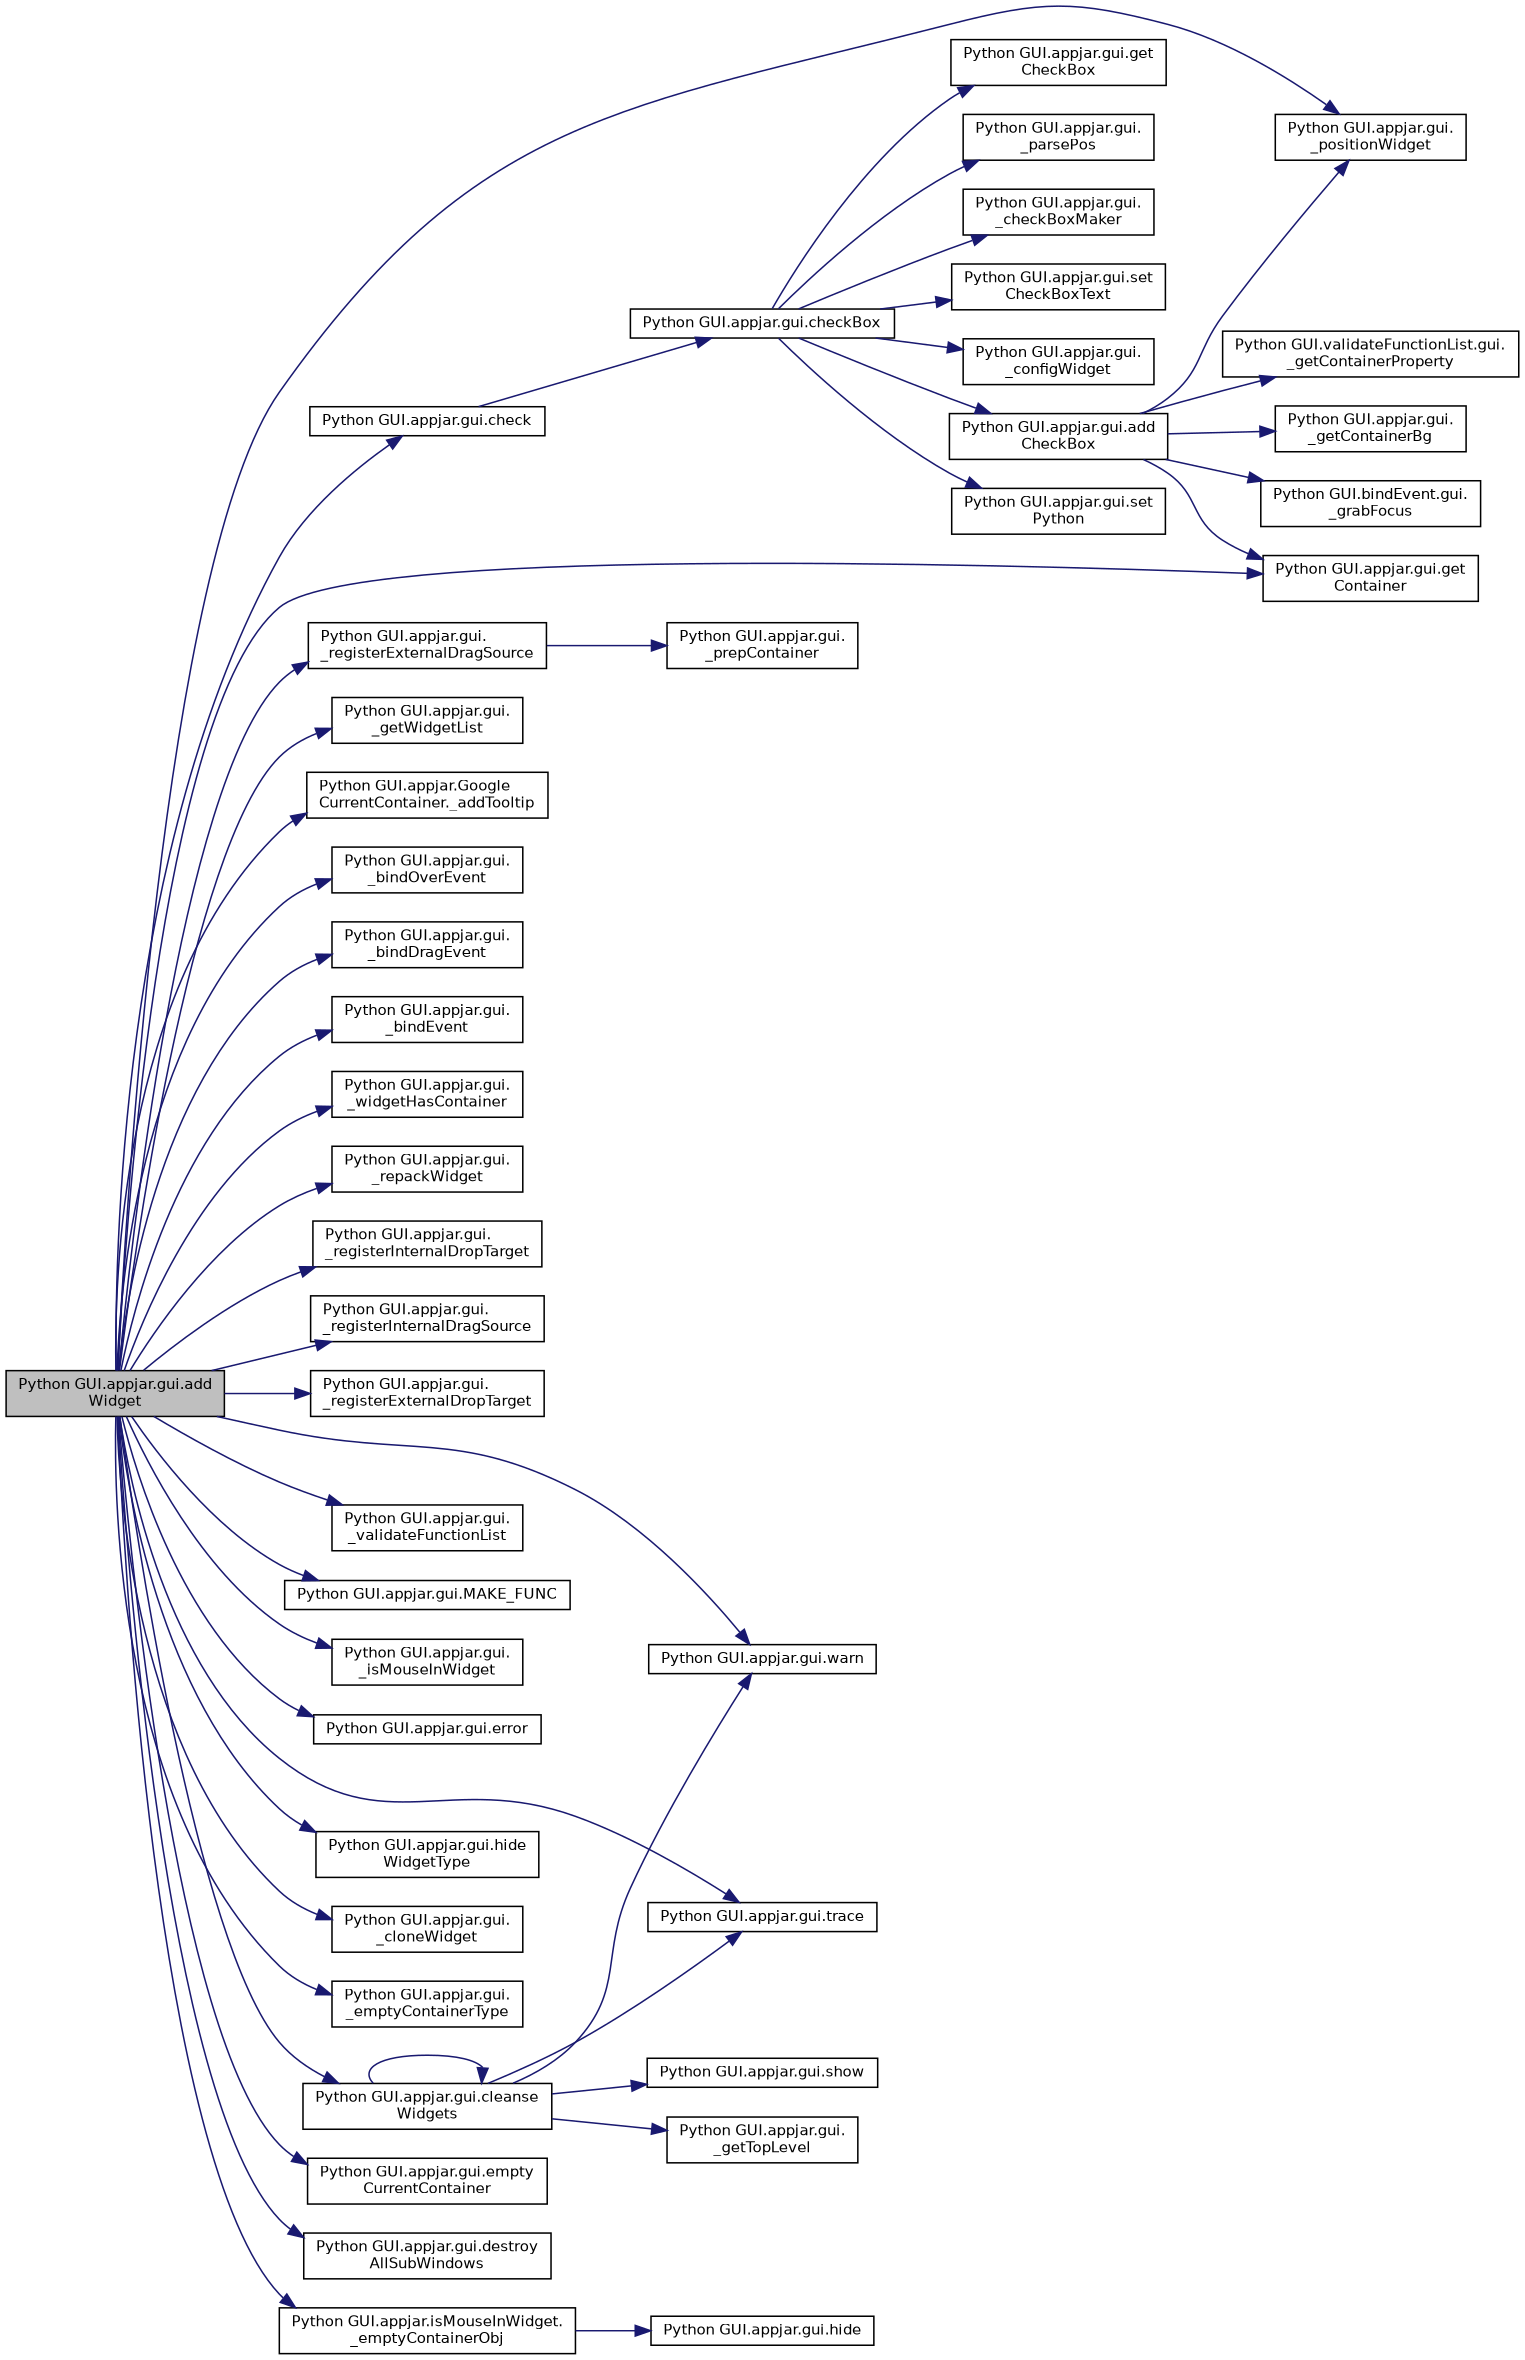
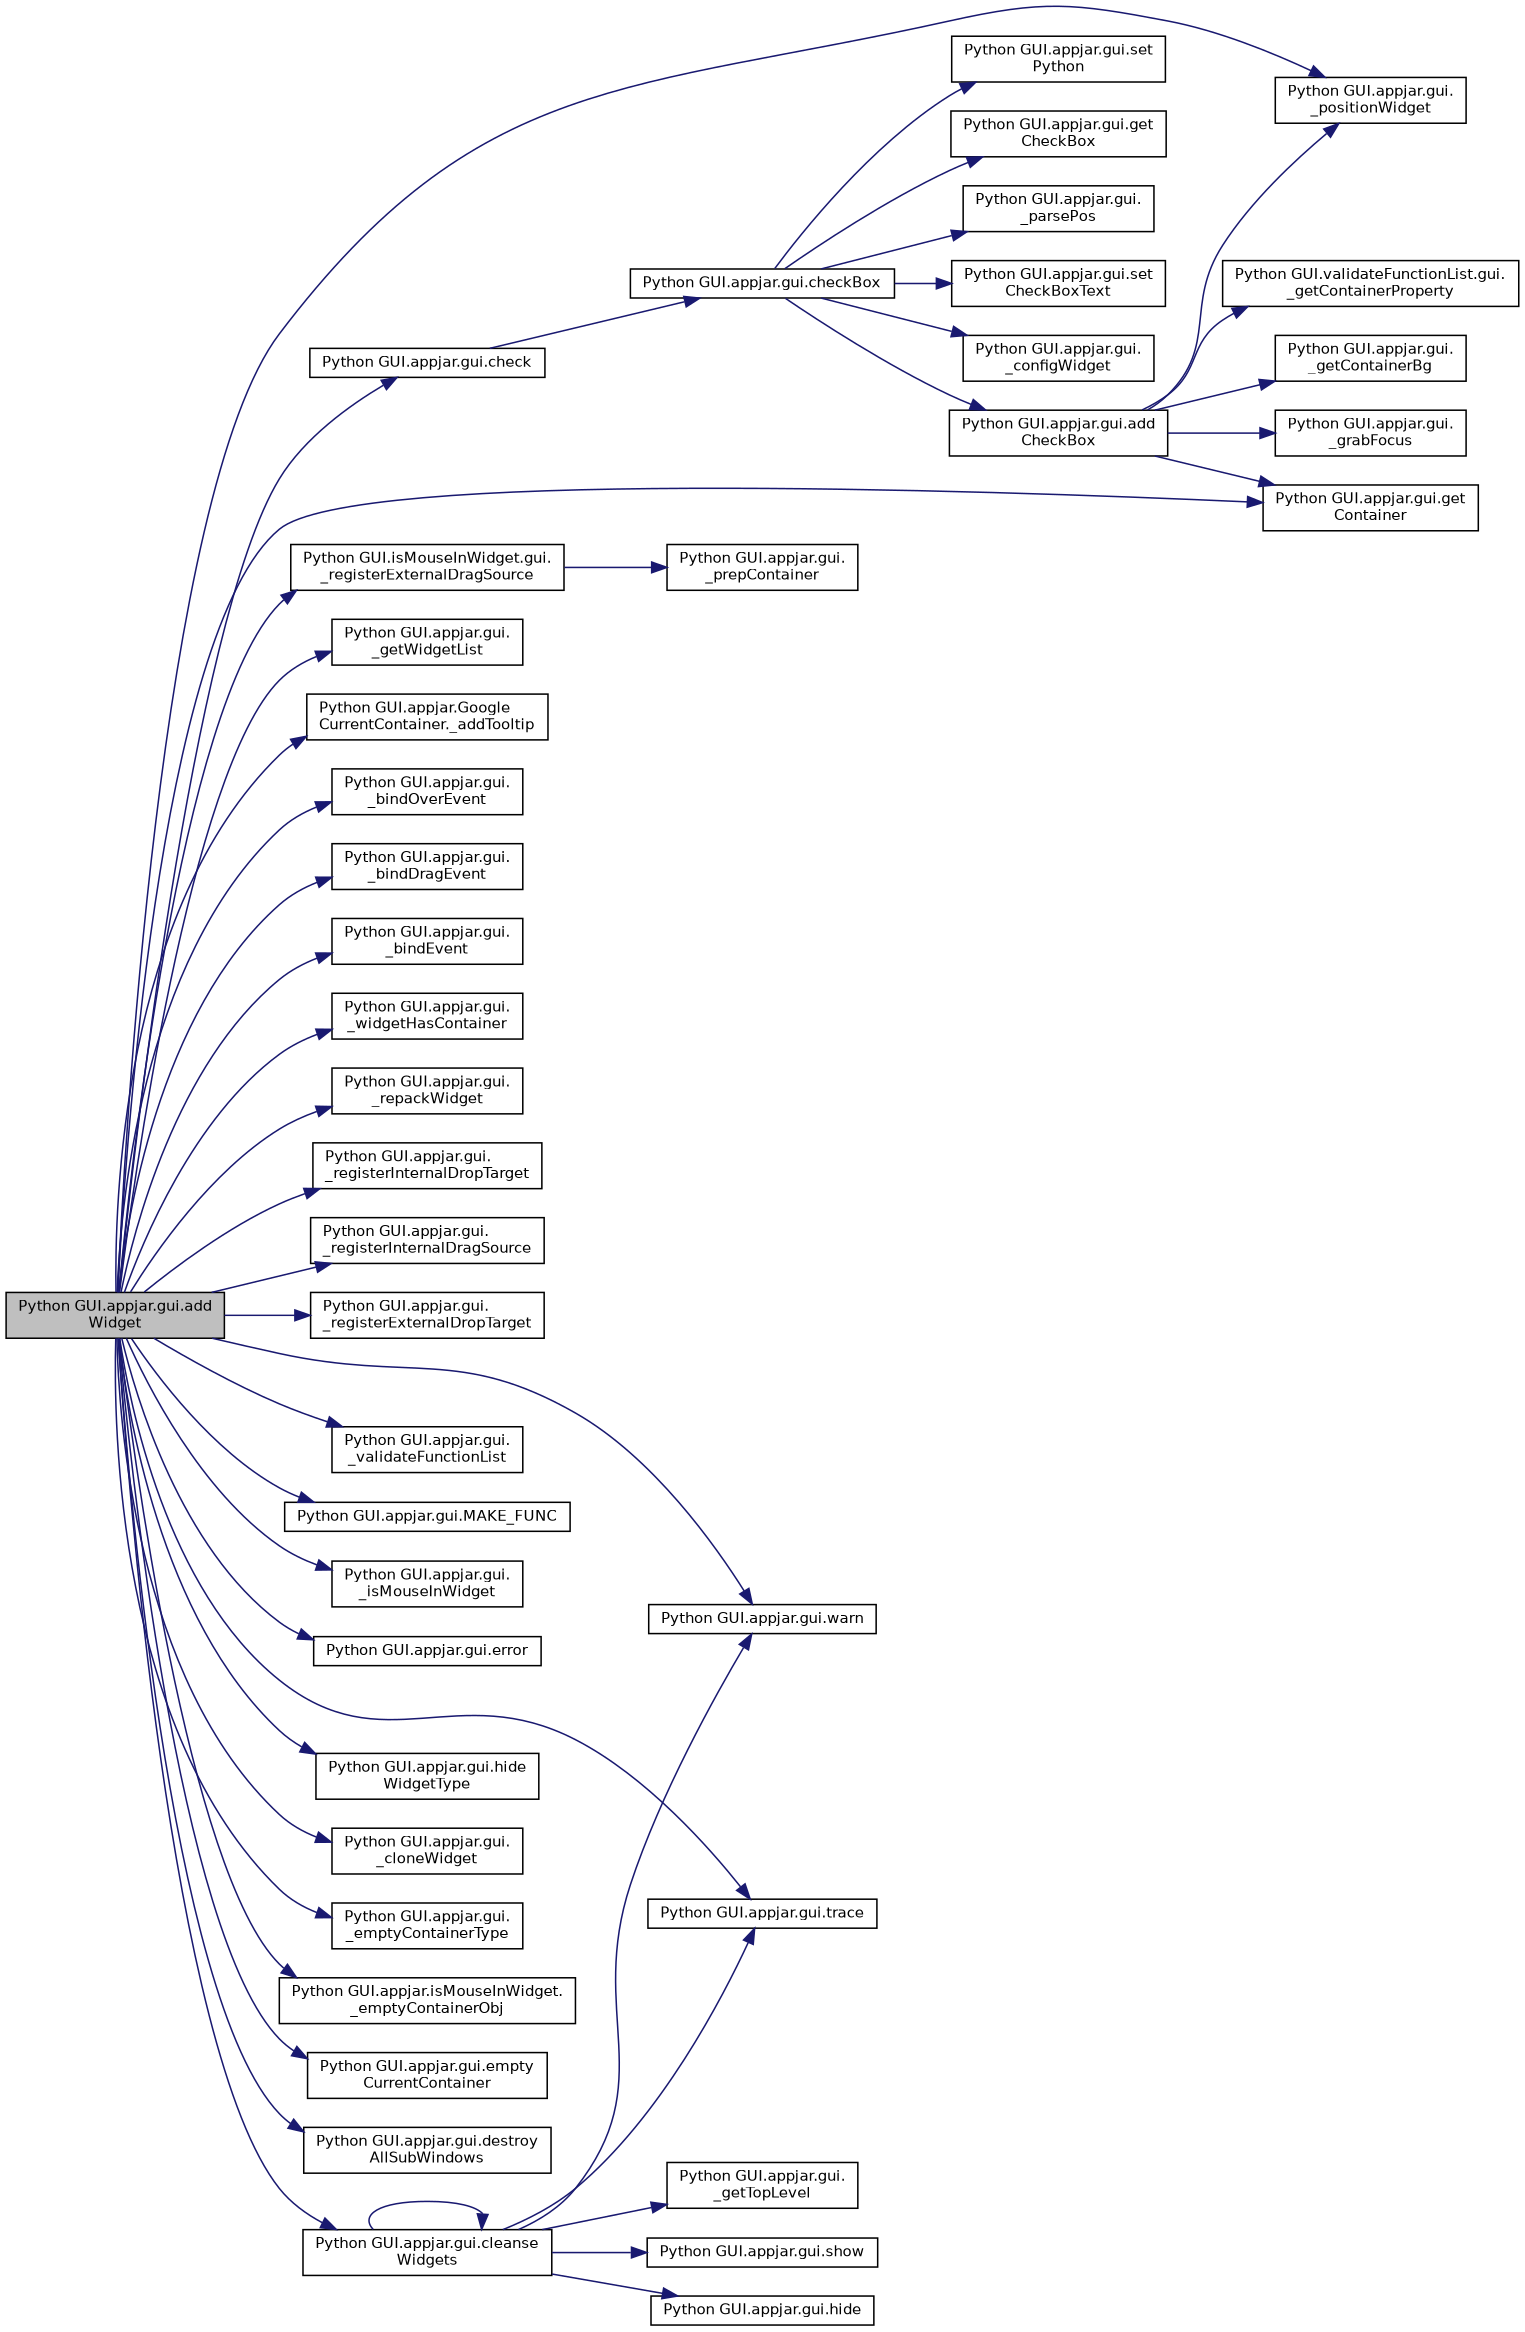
  digraph {
    rankdir=LR
    node [color=black fillcolor=white fontname=Helvetica fontsize=10 shape=record style=filled]
    edge [color=midnightblue fontname=Helvetica fontsize=10 labelfontname=Helvetica labelfontsize=10 style=solid]
    n1 [fillcolor=grey75 fontcolor=black height=0.2 label="Python GUI.appjar.gui.add\lWidget" width=0.4]
    n2 [height=0.2 label="Python GUI.appjar.gui.\l_positionWidget" width=0.4]
    n3 [height=0.2 label="Python GUI.appjar.gui.check" width=0.4]
    n4 [height=0.2 label="Python GUI.appjar.gui.get\lContainer" width=0.4]
    n5 [height=0.2 label="Python GUI.appjar.gui.warn" width=0.4]
    n6 [height=0.2 label="Python GUI.appjar.gui.\l_getWidgetList" width=0.4]
    n7 [height=0.2 label="Python GUI.appjar.Google\lCurrentContainer._addTooltip" width=0.4]
    n8 [height=0.2 label="Python GUI.appjar.gui.\l_bindOverEvent" width=0.4]
    n9 [height=0.2 label="Python GUI.appjar.gui.\l_bindDragEvent" width=0.4]
    n10 [height=0.2 label="Python GUI.appjar.gui.\l_bindEvent" width=0.4]
    n11 [height=0.2 label="Python GUI.appjar.gui.\l_widgetHasContainer" width=0.4]
    n12 [height=0.2 label="Python GUI.appjar.gui.\l_repackWidget" width=0.4]
    n13 [height=0.2 label="Python GUI.appjar.gui.\l_registerInternalDropTarget" width=0.4]
    n14 [height=0.2 label="Python GUI.appjar.gui.\l_registerInternalDragSource" width=0.4]
    n15 [height=0.2 label="Python GUI.appjar.gui.\l_registerExternalDropTarget" width=0.4]
-   n16 [height=0.2 label="Python GUI.appjar.gui.\l_registerExternalDragSource" width=0.4]
+   n16 [height=0.2 label="Python GUI.isMouseInWidget.gui.\l_registerExternalDragSource" width=0.4]
    n17 [height=0.2 label="Python GUI.appjar.gui.\l_validateFunctionList" width=0.4]
    n18 [height=0.2 label="Python GUI.appjar.gui.MAKE_FUNC" width=0.4]
    n19 [height=0.2 label="Python GUI.appjar.gui.\l_isMouseInWidget" width=0.4]
    n20 [height=0.2 label="Python GUI.appjar.gui.error" width=0.4]
    n21 [height=0.2 label="Python GUI.appjar.gui.trace" width=0.4]
    n22 [height=0.2 label="Python GUI.appjar.gui.hide\lWidgetType" width=0.4]
    n23 [height=0.2 label="Python GUI.appjar.gui.\l_cloneWidget" width=0.4]
    n24 [height=0.2 label="Python GUI.appjar.gui.\l_emptyContainerType" width=0.4]
    n25 [height=0.2 label="Python GUI.appjar.isMouseInWidget.\l_emptyContainerObj" width=0.4]
    n26 [height=0.2 label="Python GUI.appjar.gui.empty\lCurrentContainer" width=0.4]
    n27 [height=0.2 label="Python GUI.appjar.gui.destroy\lAllSubWindows" width=0.4]
    n28 [height=0.2 label="Python GUI.appjar.gui.cleanse\lWidgets" width=0.4]
    n29 [height=0.2 label="Python GUI.appjar.gui.checkBox" width=0.4]
    n30 [height=0.2 label="Python GUI.appjar.gui.\l_prepContainer" width=0.4]
    n31 [height=0.2 label="Python GUI.appjar.gui.\l_getTopLevel" width=0.4]
    n32 [height=0.2 label="Python GUI.appjar.gui.show" width=0.4]
    n33 [height=0.2 label="Python GUI.appjar.gui.hide" width=0.4]
    n34 [height=0.2 label="Python GUI.appjar.gui.set\lPython" width=0.4]
    n35 [height=0.2 label="Python GUI.appjar.gui.get\lCheckBox" width=0.4]
    n36 [height=0.2 label="Python GUI.appjar.gui.\l_parsePos" width=0.4]
-   n37 [height=0.2 label="Python GUI.appjar.gui.\l_checkBoxMaker" width=0.4]
    n38 [height=0.2 label="Python GUI.appjar.gui.set\lCheckBoxText" width=0.4]
    n39 [height=0.2 label="Python GUI.appjar.gui.\l_configWidget" width=0.4]
    n40 [height=0.2 label="Python GUI.appjar.gui.add\lCheckBox" width=0.4]
    n41 [height=0.2 label="Python GUI.validateFunctionList.gui.\l_getContainerProperty" width=0.4]
    n42 [height=0.2 label="Python GUI.appjar.gui.\l_getContainerBg" width=0.4]
-   n43 [height=0.2 label="Python GUI.bindEvent.gui.\l_grabFocus" width=0.4]
+   n43 [height=0.2 label="Python GUI.appjar.gui.\l_grabFocus" width=0.4]
    n1 -> n2
    n1 -> n3
    n1 -> n4
    n1 -> n5
    n1 -> n6
    n1 -> n7
    n1 -> n8
    n1 -> n9
    n1 -> n10
    n1 -> n11
    n1 -> n12
    n1 -> n13
    n1 -> n14
    n1 -> n15
    n1 -> n16
    n1 -> n17
    n1 -> n18
    n1 -> n19
    n1 -> n20
    n1 -> n21
    n1 -> n22
    n1 -> n23
    n1 -> n24
    n1 -> n25
    n1 -> n26
    n1 -> n27
    n1 -> n28
    n3 -> n29
    n16 -> n30
    n28 -> n5
    n28 -> n21
    n28 -> n28
    n28 -> n31
    n28 -> n32
-   n25 -> n33
+   n28 -> n33
    n29 -> n34
    n29 -> n35
    n29 -> n36
-   n29 -> n37
    n29 -> n38
    n29 -> n39
    n29 -> n40
    n40 -> n2
    n40 -> n4
    n40 -> n41
    n40 -> n42
    n40 -> n43
  }
